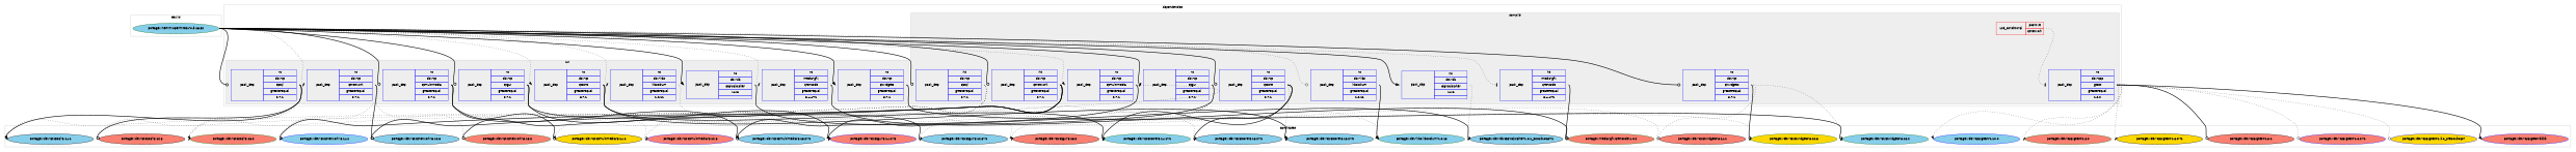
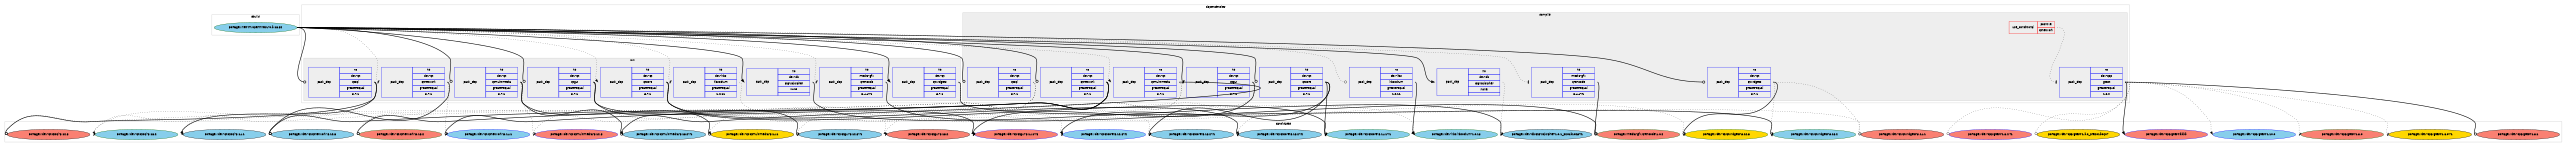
  digraph {
    compound=true
    concentrate=true
    fontname=Helvetica
    fontsize=10
    newrank=true
    rankdir=TB
    ranksep=1.5
    node [color=blue fontname=Helvetica fontsize=10 style=filled]
    edge [arrowhead=odot headport=w style=bold tailport=e weight=100]
    n1 [color=darkgreen fillcolor=skyblue label="portage://net-im/openmittsu-0.9.13.32" width=4]
    n2 [label=<<TABLE BORDER="0" CELLBORDER="1" CELLSPACING="0" CELLPADDING="4" WIDTH="220"><TR><TD ROWSPAN="6" CELLPADDING="30">pack_dep</TD></TR><TR><TD WIDTH="110">no</TD></TR><TR><TD>dev-cpp</TD></TR><TR><TD>gtest</TD></TR><TR><TD>greaterequal</TD></TR><TR><TD>1.8.0</TD></TR></TABLE>> shape=none style=""]
    n3 [color=red label=<<TABLE BORDER="0" CELLBORDER="1" CELLSPACING="0" CELLPADDING="4"><TR><TD ROWSPAN="3" CELLPADDING="10">use_conditional</TD></TR><TR><TD>positive</TD></TR><TR><TD>qtnetwork</TD></TR></TABLE>> shape=none style=""]
    n4 [label=<<TABLE BORDER="0" CELLBORDER="1" CELLSPACING="0" CELLPADDING="4" WIDTH="220"><TR><TD ROWSPAN="6" CELLPADDING="30">pack_dep</TD></TR><TR><TD WIDTH="110">no</TD></TR><TR><TD>dev-db</TD></TR><TR><TD>qt5-sqlcipher</TD></TR><TR><TD>none</TD></TR><TR><TD></TD></TR></TABLE>> shape=none style=""]
    n5 [label=<<TABLE BORDER="0" CELLBORDER="1" CELLSPACING="0" CELLPADDING="4" WIDTH="220"><TR><TD ROWSPAN="6" CELLPADDING="30">pack_dep</TD></TR><TR><TD WIDTH="110">no</TD></TR><TR><TD>dev-libs</TD></TR><TR><TD>libsodium</TD></TR><TR><TD>greaterequal</TD></TR><TR><TD>1.0.11</TD></TR></TABLE>> shape=none style=""]
    n6 [label=<<TABLE BORDER="0" CELLBORDER="1" CELLSPACING="0" CELLPADDING="4" WIDTH="220"><TR><TD ROWSPAN="6" CELLPADDING="30">pack_dep</TD></TR><TR><TD WIDTH="110">no</TD></TR><TR><TD>dev-qt</TD></TR><TR><TD>qtcore</TD></TR><TR><TD>greaterequal</TD></TR><TR><TD>5.7.1</TD></TR></TABLE>> shape=none style=""]
    n7 [label=<<TABLE BORDER="0" CELLBORDER="1" CELLSPACING="0" CELLPADDING="4" WIDTH="220"><TR><TD ROWSPAN="6" CELLPADDING="30">pack_dep</TD></TR><TR><TD WIDTH="110">no</TD></TR><TR><TD>dev-qt</TD></TR><TR><TD>qtgui</TD></TR><TR><TD>greaterequal</TD></TR><TR><TD>5.7.1</TD></TR></TABLE>> shape=none style=""]
    n8 [label=<<TABLE BORDER="0" CELLBORDER="1" CELLSPACING="0" CELLPADDING="4" WIDTH="220"><TR><TD ROWSPAN="6" CELLPADDING="30">pack_dep</TD></TR><TR><TD WIDTH="110">no</TD></TR><TR><TD>dev-qt</TD></TR><TR><TD>qtmultimedia</TD></TR><TR><TD>greaterequal</TD></TR><TR><TD>5.7.1</TD></TR></TABLE>> shape=none style=""]
    n9 [label=<<TABLE BORDER="0" CELLBORDER="1" CELLSPACING="0" CELLPADDING="4" WIDTH="220"><TR><TD ROWSPAN="6" CELLPADDING="30">pack_dep</TD></TR><TR><TD WIDTH="110">no</TD></TR><TR><TD>dev-qt</TD></TR><TR><TD>qtnetwork</TD></TR><TR><TD>greaterequal</TD></TR><TR><TD>5.7.1</TD></TR></TABLE>> shape=none style=""]
    n10 [label=<<TABLE BORDER="0" CELLBORDER="1" CELLSPACING="0" CELLPADDING="4" WIDTH="220"><TR><TD ROWSPAN="6" CELLPADDING="30">pack_dep</TD></TR><TR><TD WIDTH="110">no</TD></TR><TR><TD>dev-qt</TD></TR><TR><TD>qtsql</TD></TR><TR><TD>greaterequal</TD></TR><TR><TD>5.7.1</TD></TR></TABLE>> shape=none style=""]
    n11 [label=<<TABLE BORDER="0" CELLBORDER="1" CELLSPACING="0" CELLPADDING="4" WIDTH="220"><TR><TD ROWSPAN="6" CELLPADDING="30">pack_dep</TD></TR><TR><TD WIDTH="110">no</TD></TR><TR><TD>dev-qt</TD></TR><TR><TD>qtwidgets</TD></TR><TR><TD>greaterequal</TD></TR><TR><TD>5.7.1</TD></TR></TABLE>> shape=none style=""]
    n12 [label=<<TABLE BORDER="0" CELLBORDER="1" CELLSPACING="0" CELLPADDING="4" WIDTH="220"><TR><TD ROWSPAN="6" CELLPADDING="30">pack_dep</TD></TR><TR><TD WIDTH="110">no</TD></TR><TR><TD>media-gfx</TD></TR><TR><TD>qrencode</TD></TR><TR><TD>greaterequal</TD></TR><TR><TD>3.4.4-r1</TD></TR></TABLE>> shape=none style=""]
    n13 [label=<<TABLE BORDER="0" CELLBORDER="1" CELLSPACING="0" CELLPADDING="4" WIDTH="220"><TR><TD ROWSPAN="6" CELLPADDING="30">pack_dep</TD></TR><TR><TD WIDTH="110">no</TD></TR><TR><TD>dev-db</TD></TR><TR><TD>qt5-sqlcipher</TD></TR><TR><TD>none</TD></TR><TR><TD></TD></TR></TABLE>> shape=none style=""]
    n14 [label=<<TABLE BORDER="0" CELLBORDER="1" CELLSPACING="0" CELLPADDING="4" WIDTH="220"><TR><TD ROWSPAN="6" CELLPADDING="30">pack_dep</TD></TR><TR><TD WIDTH="110">no</TD></TR><TR><TD>dev-libs</TD></TR><TR><TD>libsodium</TD></TR><TR><TD>greaterequal</TD></TR><TR><TD>1.0.11</TD></TR></TABLE>> shape=none style=""]
    n15 [label=<<TABLE BORDER="0" CELLBORDER="1" CELLSPACING="0" CELLPADDING="4" WIDTH="220"><TR><TD ROWSPAN="6" CELLPADDING="30">pack_dep</TD></TR><TR><TD WIDTH="110">no</TD></TR><TR><TD>dev-qt</TD></TR><TR><TD>qtcore</TD></TR><TR><TD>greaterequal</TD></TR><TR><TD>5.7.1</TD></TR></TABLE>> shape=none style=""]
    n16 [label=<<TABLE BORDER="0" CELLBORDER="1" CELLSPACING="0" CELLPADDING="4" WIDTH="220"><TR><TD ROWSPAN="6" CELLPADDING="30">pack_dep</TD></TR><TR><TD WIDTH="110">no</TD></TR><TR><TD>dev-qt</TD></TR><TR><TD>qtgui</TD></TR><TR><TD>greaterequal</TD></TR><TR><TD>5.7.1</TD></TR></TABLE>> shape=none style=""]
    n17 [label=<<TABLE BORDER="0" CELLBORDER="1" CELLSPACING="0" CELLPADDING="4" WIDTH="220"><TR><TD ROWSPAN="6" CELLPADDING="30">pack_dep</TD></TR><TR><TD WIDTH="110">no</TD></TR><TR><TD>dev-qt</TD></TR><TR><TD>qtmultimedia</TD></TR><TR><TD>greaterequal</TD></TR><TR><TD>5.7.1</TD></TR></TABLE>> shape=none style=""]
    n18 [label=<<TABLE BORDER="0" CELLBORDER="1" CELLSPACING="0" CELLPADDING="4" WIDTH="220"><TR><TD ROWSPAN="6" CELLPADDING="30">pack_dep</TD></TR><TR><TD WIDTH="110">no</TD></TR><TR><TD>dev-qt</TD></TR><TR><TD>qtnetwork</TD></TR><TR><TD>greaterequal</TD></TR><TR><TD>5.7.1</TD></TR></TABLE>> shape=none style=""]
    n19 [label=<<TABLE BORDER="0" CELLBORDER="1" CELLSPACING="0" CELLPADDING="4" WIDTH="220"><TR><TD ROWSPAN="6" CELLPADDING="30">pack_dep</TD></TR><TR><TD WIDTH="110">no</TD></TR><TR><TD>dev-qt</TD></TR><TR><TD>qtsql</TD></TR><TR><TD>greaterequal</TD></TR><TR><TD>5.7.1</TD></TR></TABLE>> shape=none style=""]
    n20 [label=<<TABLE BORDER="0" CELLBORDER="1" CELLSPACING="0" CELLPADDING="4" WIDTH="220"><TR><TD ROWSPAN="6" CELLPADDING="30">pack_dep</TD></TR><TR><TD WIDTH="110">no</TD></TR><TR><TD>dev-qt</TD></TR><TR><TD>qtwidgets</TD></TR><TR><TD>greaterequal</TD></TR><TR><TD>5.7.1</TD></TR></TABLE>> shape=none style=""]
    n21 [label=<<TABLE BORDER="0" CELLBORDER="1" CELLSPACING="0" CELLPADDING="4" WIDTH="220"><TR><TD ROWSPAN="6" CELLPADDING="30">pack_dep</TD></TR><TR><TD WIDTH="110">no</TD></TR><TR><TD>media-gfx</TD></TR><TR><TD>qrencode</TD></TR><TR><TD>greaterequal</TD></TR><TR><TD>3.4.4-r1</TD></TR></TABLE>> shape=none style=""]
    n22 [fillcolor=salmon label="portage://dev-cpp/gtest-9999" width=4]
-   n23 [fillcolor=gold label="portage://dev-cpp/gtest-1.9.0_pre20190607" width=4]
+   n23 [color=black fillcolor=gold label="portage://dev-cpp/gtest-1.9.0_pre20190607" width=4]
    n24 [fillcolor=salmon label="portage://dev-cpp/gtest-1.8.1-r1" width=4]
    n25 [color=black fillcolor=salmon label="portage://dev-cpp/gtest-1.8.1" width=4]
    n26 [color=black fillcolor=gold label="portage://dev-cpp/gtest-1.8.0-r1" width=4]
    n27 [color=darkgreen fillcolor=salmon label="portage://dev-cpp/gtest-1.8.0" width=4]
    n28 [fillcolor=skyblue label="portage://dev-cpp/gtest-1.10.0" width=4]
    n29 [color=black fillcolor=skyblue label="portage://dev-db/qt5-sqlcipher-1.0.1_p20191025-r1" width=4]
    n30 [color=darkgreen fillcolor=skyblue label="portage://dev-libs/libsodium-1.0.18" width=4]
    n31 [color=darkgreen fillcolor=skyblue label="portage://dev-qt/qtcore-5.14.1-r1" width=4]
    n32 [color=black fillcolor=skyblue label="portage://dev-qt/qtcore-5.13.2-r2" width=4]
    n33 [color=black fillcolor=skyblue label="portage://dev-qt/qtcore-5.13.2-r1" width=4]
+   n34 [fillcolor=skyblue label="portage://dev-qt/qtcore-5.12.3-r2" width=4]
    n35 [fillcolor=salmon label="portage://dev-qt/qtgui-5.14.1-r3" width=4]
    n36 [color=black fillcolor=salmon label="portage://dev-qt/qtgui-5.13.2" width=4]
    n37 [color=black fillcolor=skyblue label="portage://dev-qt/qtgui-5.12.3-r1" width=4]
    n38 [color=black fillcolor=gold label="portage://dev-qt/qtmultimedia-5.14.1" width=4]
    n39 [color=black fillcolor=skyblue label="portage://dev-qt/qtmultimedia-5.13.2-r1" width=4]
    n40 [fillcolor=salmon label="portage://dev-qt/qtmultimedia-5.12.3" width=4]
    n41 [fillcolor=skyblue label="portage://dev-qt/qtnetwork-5.14.1" width=4]
    n42 [color=darkgreen fillcolor=salmon label="portage://dev-qt/qtnetwork-5.13.2" width=4]
    n43 [color=black fillcolor=skyblue label="portage://dev-qt/qtnetwork-5.12.3" width=4]
    n44 [color=black fillcolor=skyblue label="portage://dev-qt/qtsql-5.14.1" width=4]
-   n45 [color=darkgreen fillcolor=salmon label="portage://dev-qt/qtsql-5.13.2" width=4]
+   n45 [color=darkgreen fillcolor=skyblue label="portage://dev-qt/qtsql-5.13.2" width=4]
    n46 [color=black fillcolor=salmon label="portage://dev-qt/qtsql-5.12.3" width=4]
    n47 [color=black fillcolor=salmon label="portage://dev-qt/qtwidgets-5.14.1" width=4]
    n48 [color=darkgreen fillcolor=skyblue label="portage://dev-qt/qtwidgets-5.13.2" width=4]
    n49 [color=darkgreen fillcolor=gold label="portage://dev-qt/qtwidgets-5.12.3" width=4]
    n50 [color=darkgreen fillcolor=salmon label="portage://media-gfx/qrencode-4.0.2" width=4]
    subgraph cluster_1 {
      color=gray
      label=<<i>ebuild</i>>
      rank=same
      n1
    }
    subgraph cluster_2 {
      color=gray
      label=<<i>dependencies</i>>
      subgraph cluster_3 {
        color=gray
        fillcolor="#eeeeee"
        label=<<i>compile</i>>
        style=filled
        subgraph sub_4 {
          color=gray
          fillcolor="#eeeeee"
          label=<<i>compile</i>>
          style=filled
          n3
          subgraph sub_5 {
            color=gray
            fillcolor="#eeeeee"
            label=<<i>compile</i>>
            style=filled
            n2
          }
        }
        subgraph sub_6 {
          color=gray
          fillcolor="#eeeeee"
          label=<<i>compile</i>>
          style=filled
          n4
        }
        subgraph sub_7 {
          color=gray
          fillcolor="#eeeeee"
          label=<<i>compile</i>>
          style=filled
          n5
        }
        subgraph sub_8 {
          color=gray
          fillcolor="#eeeeee"
          label=<<i>compile</i>>
          style=filled
          n6
        }
        subgraph sub_9 {
          color=gray
          fillcolor="#eeeeee"
          label=<<i>compile</i>>
          style=filled
          n7
        }
        subgraph sub_10 {
          color=gray
          fillcolor="#eeeeee"
          label=<<i>compile</i>>
          style=filled
          n8
        }
        subgraph sub_11 {
          color=gray
          fillcolor="#eeeeee"
          label=<<i>compile</i>>
          style=filled
          n9
        }
        subgraph sub_12 {
          color=gray
          fillcolor="#eeeeee"
          label=<<i>compile</i>>
          style=filled
          n10
        }
        subgraph sub_13 {
          color=gray
          fillcolor="#eeeeee"
          label=<<i>compile</i>>
          style=filled
          n11
        }
        subgraph sub_14 {
          color=gray
          fillcolor="#eeeeee"
          label=<<i>compile</i>>
          style=filled
          n12
        }
      }
      subgraph cluster_15 {
        color=gray
        fillcolor="#eeeeee"
        label=<<i>compile and run</i>>
        style=filled
      }
      subgraph cluster_16 {
        color=gray
        fillcolor="#eeeeee"
        label=<<i>run</i>>
        style=filled
        subgraph sub_17 {
          color=gray
          fillcolor="#eeeeee"
          label=<<i>run</i>>
          style=filled
          n13
        }
        subgraph sub_18 {
          color=gray
          fillcolor="#eeeeee"
          label=<<i>run</i>>
          style=filled
          n14
        }
        subgraph sub_19 {
          color=gray
          fillcolor="#eeeeee"
          label=<<i>run</i>>
          style=filled
          n15
        }
        subgraph sub_20 {
          color=gray
          fillcolor="#eeeeee"
          label=<<i>run</i>>
          style=filled
          n16
        }
        subgraph sub_21 {
          color=gray
          fillcolor="#eeeeee"
          label=<<i>run</i>>
          style=filled
          n17
        }
        subgraph sub_22 {
          color=gray
          fillcolor="#eeeeee"
          label=<<i>run</i>>
          style=filled
          n18
        }
        subgraph sub_23 {
          color=gray
          fillcolor="#eeeeee"
          label=<<i>run</i>>
          style=filled
          n19
        }
        subgraph sub_24 {
          color=gray
          fillcolor="#eeeeee"
          label=<<i>run</i>>
          style=filled
          n20
        }
        subgraph sub_25 {
          color=gray
          fillcolor="#eeeeee"
          label=<<i>run</i>>
          style=filled
          n21
        }
      }
    }
    subgraph cluster_26 {
      color=gray
      label=<<i>candidates</i>>
      rank=same
      subgraph sub_27 {
        color=black
        label=<<i>candidates</i>>
        nodesep=1
        rank=same
        n22
        n23
        n24
        n25
        n26
        n27
        n28
      }
      subgraph sub_28 {
        color=black
        label=<<i>candidates</i>>
        nodesep=1
        rank=same
        n29
      }
      subgraph sub_29 {
        color=black
        label=<<i>candidates</i>>
        nodesep=1
        rank=same
        n30
      }
      subgraph sub_30 {
        color=black
        label=<<i>candidates</i>>
        nodesep=1
        rank=same
        n31
        n32
        n33
+       n34
      }
      subgraph sub_31 {
        color=black
        label=<<i>candidates</i>>
        nodesep=1
        rank=same
        n35
        n36
        n37
      }
      subgraph sub_32 {
        color=black
        label=<<i>candidates</i>>
        nodesep=1
        rank=same
        n38
        n39
        n40
      }
      subgraph sub_33 {
        color=black
        label=<<i>candidates</i>>
        nodesep=1
        rank=same
        n41
        n42
        n43
      }
      subgraph sub_34 {
        color=black
        label=<<i>candidates</i>>
        nodesep=1
        rank=same
        n44
        n45
        n46
      }
      subgraph sub_35 {
        color=black
        label=<<i>candidates</i>>
        nodesep=1
        rank=same
        n47
        n48
        n49
      }
      subgraph sub_36 {
        color=black
        label=<<i>candidates</i>>
        nodesep=1
        rank=same
        n50
      }
      subgraph sub_37 {
        color=black
        label=<<i>candidates</i>>
        nodesep=1
        rank=same
        n29
      }
      subgraph sub_38 {
        color=black
        label=<<i>candidates</i>>
        nodesep=1
        rank=same
        n30
      }
      subgraph sub_39 {
        color=black
        label=<<i>candidates</i>>
        nodesep=1
        rank=same
        n31
        n32
        n33
+       n34
      }
      subgraph sub_40 {
        color=black
        label=<<i>candidates</i>>
        nodesep=1
        rank=same
        n35
        n36
        n37
      }
      subgraph sub_41 {
        color=black
        label=<<i>candidates</i>>
        nodesep=1
        rank=same
        n38
        n39
        n40
      }
      subgraph sub_42 {
        color=black
        label=<<i>candidates</i>>
        nodesep=1
        rank=same
        n41
        n42
        n43
      }
      subgraph sub_43 {
        color=black
        label=<<i>candidates</i>>
        nodesep=1
        rank=same
        n44
        n45
        n46
      }
      subgraph sub_44 {
        color=black
        label=<<i>candidates</i>>
        nodesep=1
        rank=same
        n47
        n48
        n49
      }
      subgraph sub_45 {
        color=black
        label=<<i>candidates</i>>
        nodesep=1
        rank=same
        n50
      }
    }
    n1 -> n4 [arrowhead=normal weight=20]
    n1 -> n5 [style=dotted weight=20]
    n1 -> n6 [weight=20]
    n1 -> n7 [arrowhead=tee weight=20]
    n1 -> n8 [arrowhead=normal style=dotted weight=20]
    n1 -> n9 [weight=20]
    n1 -> n10 [weight=20]
    n1 -> n11 [weight=20]
    n1 -> n12 [arrowhead=tee style=dotted weight=20]
    n1 -> n13 [arrowhead=normal weight=20]
    n1 -> n14 [arrowhead=tee style=dotted weight=20]
    n1 -> n15 [arrowhead=normal style=dotted weight=20]
    n1 -> n16 [weight=20]
    n1 -> n17 [weight=20]
    n1 -> n18 [arrowhead=tee style=dotted weight=20]
    n1 -> n19 [weight=20]
    n1 -> n20 [arrowhead=normal weight=20]
    n1 -> n21 [arrowhead=tee style=dotted weight=20]
    n2 -> n22 [arrowhead=normal]
    n2 -> n23 [style=dotted]
    n2 -> n24 [style=dotted]
    n2 -> n25
    n2 -> n26 [arrowhead=tee style=dotted]
    n2 -> n27 [arrowhead=tee style=dotted]
    n2 -> n28 [arrowhead=normal style=dotted]
    n3 -> n2 [arrowhead=tee style=dotted weight=20]
    n4 -> n29 [style=dotted]
    n5 -> n30 [arrowhead=normal]
    n6 -> n31 [arrowhead=tee]
    n6 -> n32 [arrowhead=normal style=dotted]
    n6 -> n33 [arrowhead=tee]
+   n6 -> n34 [arrowhead=normal]
    n7 -> n35 [arrowhead=tee]
    n7 -> n36 [arrowhead=tee style=dotted]
    n7 -> n37 [arrowhead=tee style=dotted]
    n8 -> n38 [arrowhead=normal style=dotted]
    n8 -> n39 [arrowhead=normal]
    n8 -> n40 [style=dotted]
    n9 -> n41
    n9 -> n42
    n9 -> n43
    n10 -> n44 [style=dotted]
    n10 -> n45 [arrowhead=normal style=dotted]
    n10 -> n46 [style=dotted]
    n11 -> n47 [style=dotted]
    n11 -> n48 [style=dotted]
    n11 -> n49
    n12 -> n50
    n13 -> n29 [arrowhead=tee]
    n14 -> n30 [arrowhead=normal style=dotted]
    n15 -> n31 [arrowhead=tee]
    n15 -> n32 [arrowhead=tee]
    n15 -> n33 [style=dotted]
+   n15 -> n34 [arrowhead=tee style=dotted]
    n16 -> n35 [arrowhead=normal]
    n16 -> n36 [arrowhead=normal style=dotted]
    n16 -> n37
    n17 -> n38
    n17 -> n39
    n17 -> n40 [arrowhead=tee style=dotted]
    n18 -> n41 [arrowhead=tee style=dotted]
    n18 -> n42 [style=dotted]
    n18 -> n43
    n19 -> n44 [arrowhead=normal]
    n19 -> n45 [arrowhead=tee style=dotted]
    n19 -> n46
    n20 -> n47 [style=dotted]
    n20 -> n48 [arrowhead=tee]
    n20 -> n49 [arrowhead=tee style=dotted]
    n21 -> n50
  }
